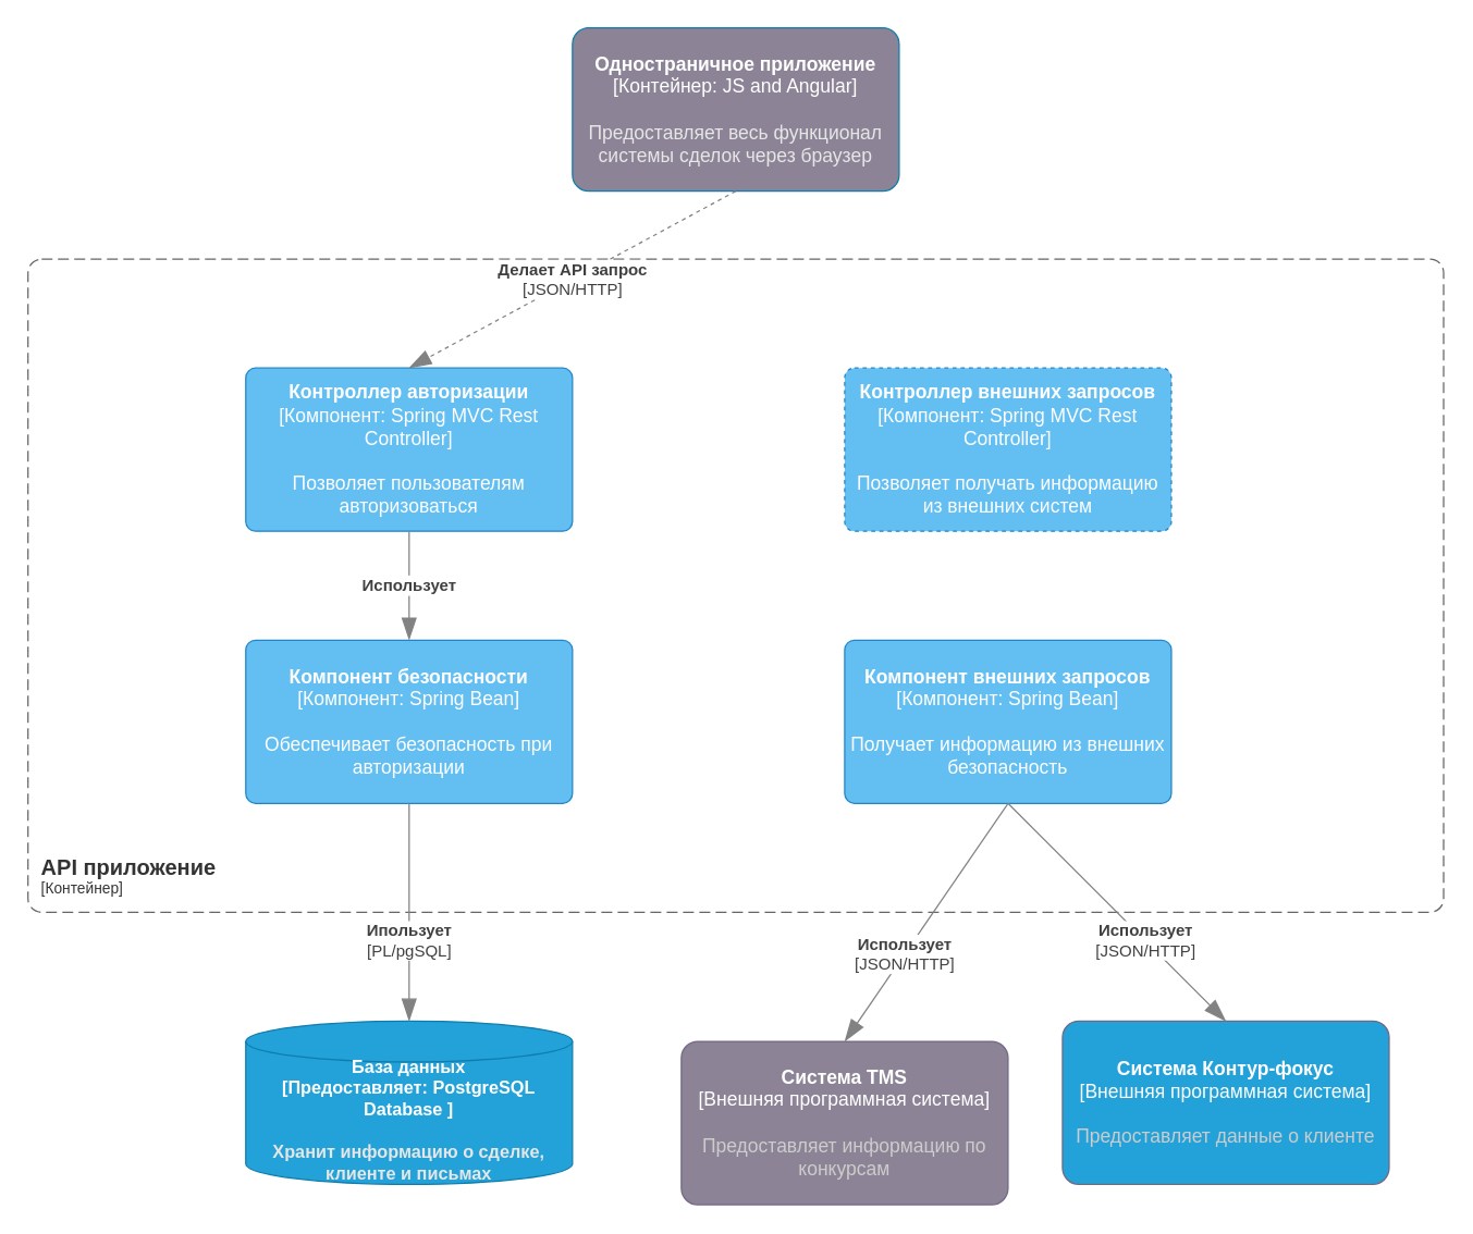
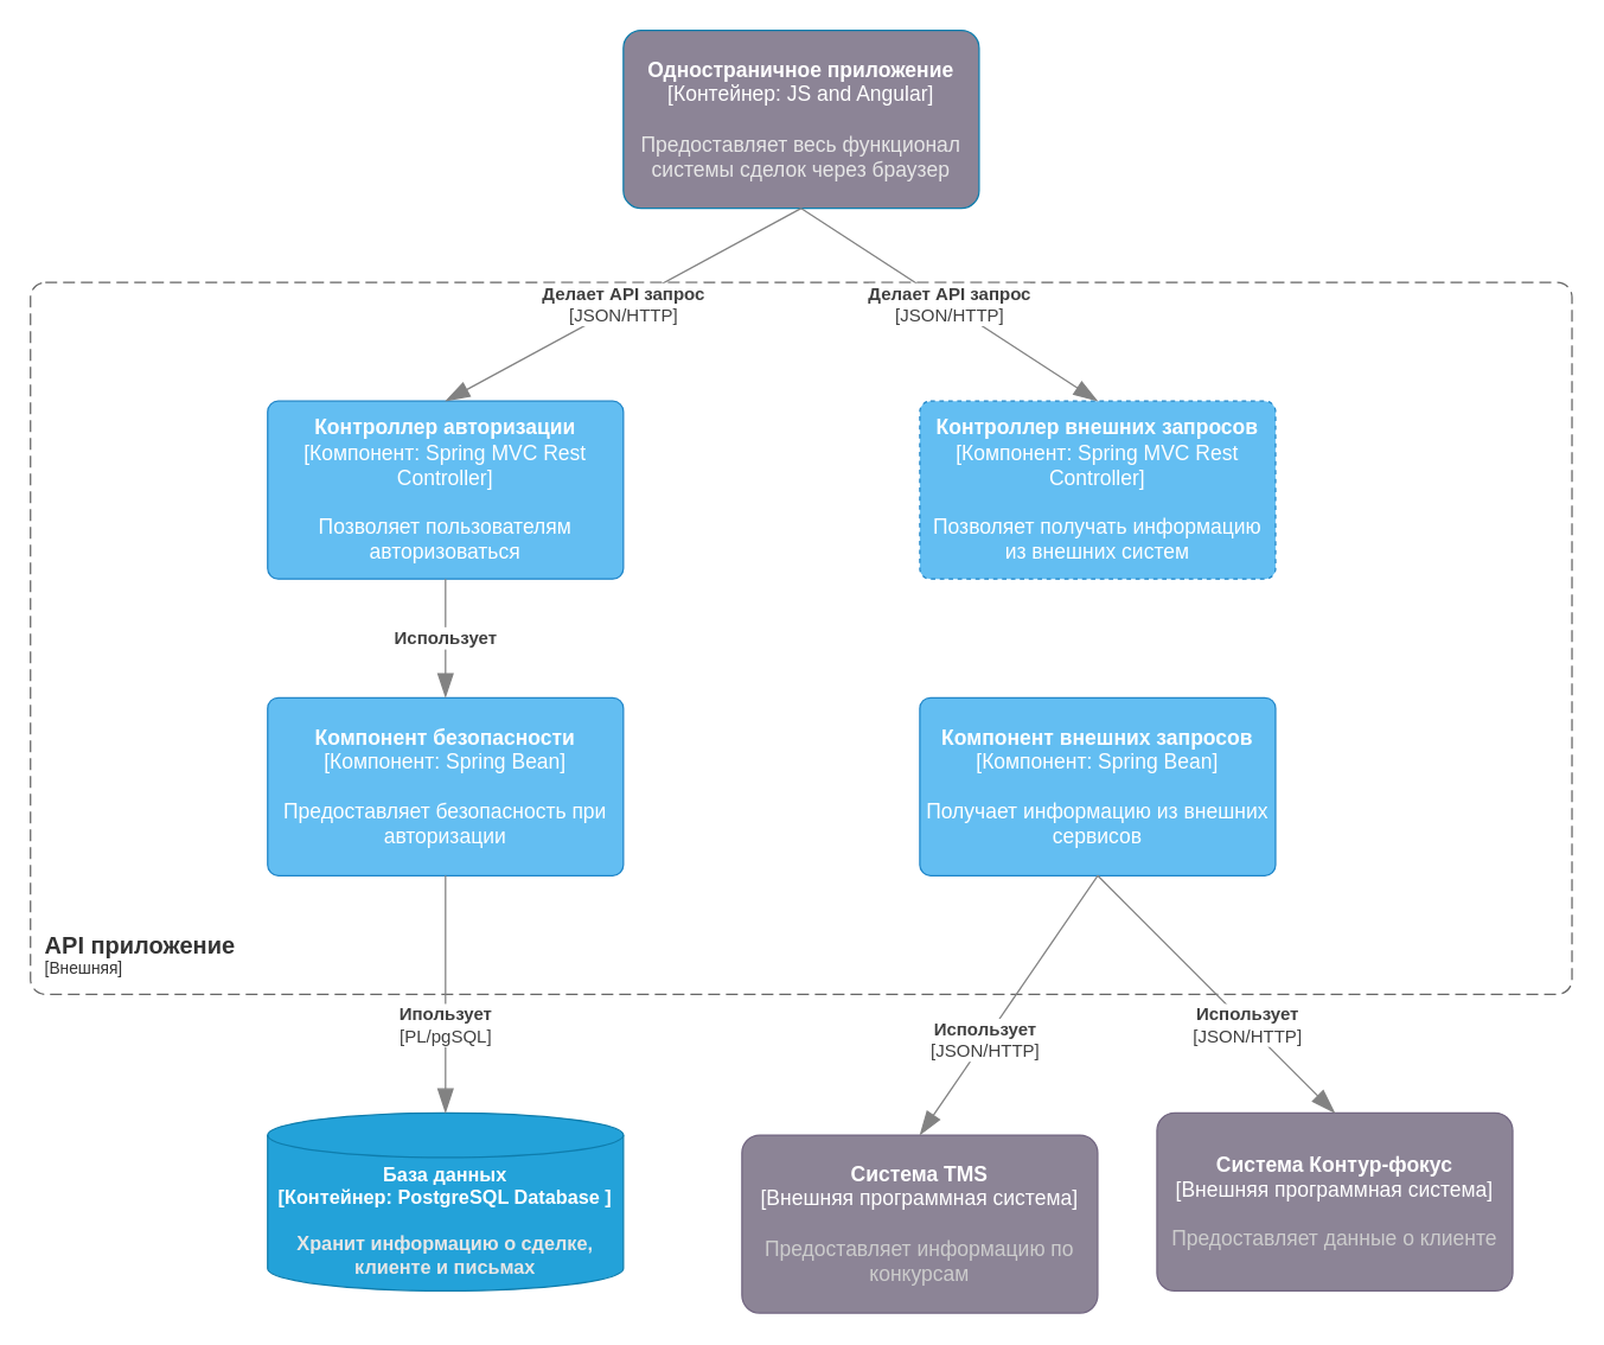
  <mxCell id="0" />
  <mxCell id="1" parent="0" />
  <mxCell id="2" value="&lt;font style=&quot;font-size: 14px;&quot;&gt;&lt;b style=&quot;font-size: 14px;&quot;&gt;Система TMS&lt;/b&gt;&lt;/font&gt;&lt;div style=&quot;font-size: 14px;&quot;&gt;[Внешняя программная система]&lt;/div&gt;&lt;br style=&quot;font-size: 14px;&quot;&gt;&lt;div style=&quot;font-size: 14px;&quot;&gt;&lt;font style=&quot;font-size: 14px;&quot;&gt;&lt;font color=&quot;#cccccc&quot; style=&quot;font-size: 14px;&quot;&gt;Предоставляет информацию по конкурсам&lt;/font&gt;&lt;/font&gt;&lt;/div&gt;" style="rounded=1;whiteSpace=wrap;html=1;labelBackgroundColor=none;fillColor=#8C8496;fontColor=#ffffff;align=center;arcSize=10;strokeColor=#736782;metaEdit=1;resizable=0;points=[[0.25,0,0],[0.5,0,0],[0.75,0,0],[1,0.25,0],[1,0.5,0],[1,0.75,0],[0.75,1,0],[0.5,1,0],[0.25,1,0],[0,0.75,0],[0,0.5,0],[0,0.25,0]];fontSize=14;" vertex="1" parent="1"><mxGeometry x="500" y="765" width="240" height="120" as="geometry" /></mxCell>
- <mxCell id="3" value="&lt;font style=&quot;font-size: 14px;&quot;&gt;&lt;b style=&quot;font-size: 14px;&quot;&gt;Система Контур-фокус&lt;/b&gt;&lt;/font&gt;&lt;div style=&quot;font-size: 14px;&quot;&gt;[Внешняя программная система]&lt;/div&gt;&lt;br style=&quot;font-size: 14px;&quot;&gt;&lt;div style=&quot;font-size: 14px;&quot;&gt;&lt;font style=&quot;font-size: 14px;&quot;&gt;&lt;font color=&quot;#cccccc&quot; style=&quot;font-size: 14px;&quot;&gt;Предоставляет данные о клиенте&lt;/font&gt;&lt;/font&gt;&lt;/div&gt;" style="rounded=1;whiteSpace=wrap;html=1;labelBackgroundColor=none;fillColor=#23a2d9;fontColor=#ffffff;align=center;arcSize=10;strokeColor=#736782;metaEdit=1;resizable=0;points=[[0.25,0,0],[0.5,0,0],[0.75,0,0],[1,0.25,0],[1,0.5,0],[1,0.75,0],[0.75,1,0],[0.5,1,0],[0.25,1,0],[0,0.75,0],[0,0.5,0],[0,0.25,0]];fontSize=14;" vertex="1" parent="1"><mxGeometry x="780" y="750" width="240" height="120" as="geometry" /></mxCell>
+ <mxCell id="3" value="&lt;font style=&quot;font-size: 14px;&quot;&gt;&lt;b style=&quot;font-size: 14px;&quot;&gt;Система Контур-фокус&lt;/b&gt;&lt;/font&gt;&lt;div style=&quot;font-size: 14px;&quot;&gt;[Внешняя программная система]&lt;/div&gt;&lt;br style=&quot;font-size: 14px;&quot;&gt;&lt;div style=&quot;font-size: 14px;&quot;&gt;&lt;font style=&quot;font-size: 14px;&quot;&gt;&lt;font color=&quot;#cccccc&quot; style=&quot;font-size: 14px;&quot;&gt;Предоставляет данные о клиенте&lt;/font&gt;&lt;/font&gt;&lt;/div&gt;" style="rounded=1;whiteSpace=wrap;html=1;labelBackgroundColor=none;fillColor=#8C8496;fontColor=#ffffff;align=center;arcSize=10;strokeColor=#736782;metaEdit=1;resizable=0;points=[[0.25,0,0],[0.5,0,0],[0.75,0,0],[1,0.25,0],[1,0.5,0],[1,0.75,0],[0.75,1,0],[0.5,1,0],[0.25,1,0],[0,0.75,0],[0,0.5,0],[0,0.25,0]];fontSize=14;" vertex="1" parent="1"><mxGeometry x="780" y="750" width="240" height="120" as="geometry" /></mxCell>
  <mxCell id="4" value="&lt;font style=&quot;font-size: 14px;&quot;&gt;&lt;b style=&quot;font-size: 14px;&quot;&gt;Одностраничное приложение&lt;/b&gt;&lt;/font&gt;&lt;div style=&quot;font-size: 14px;&quot;&gt;[Контейнер: JS and Angular]&lt;/div&gt;&lt;br style=&quot;font-size: 14px;&quot;&gt;&lt;div style=&quot;font-size: 14px;&quot;&gt;&lt;font style=&quot;font-size: 14px;&quot;&gt;&lt;font color=&quot;#E6E6E6&quot; style=&quot;font-size: 14px;&quot;&gt;Предоставляет весь функционал системы сделок через браузер&lt;/font&gt;&lt;/font&gt;&lt;/div&gt;" style="rounded=1;whiteSpace=wrap;html=1;fontSize=14;labelBackgroundColor=none;fillColor=#8c8496;fontColor=#ffffff;align=center;arcSize=10;strokeColor=#0E7DAD;metaEdit=1;resizable=0;points=[[0.25,0,0],[0.5,0,0],[0.75,0,0],[1,0.25,0],[1,0.5,0],[1,0.75,0],[0.75,1,0],[0.5,1,0],[0.25,1,0],[0,0.75,0],[0,0.5,0],[0,0.25,0]];" vertex="1" parent="1"><mxGeometry x="420" y="20" width="240" height="120" as="geometry" /></mxCell>
- <mxCell id="5" value="&lt;font style=&quot;font-size: 13px;&quot;&gt;&lt;b style=&quot;font-size: 13px;&quot;&gt;База данных&lt;/b&gt;&lt;/font&gt;&lt;div style=&quot;font-size: 13px;&quot;&gt;&lt;b style=&quot;font-size: 13px;&quot;&gt;[Предоставляет:&amp;nbsp;PostgreSQL Database ]&lt;/b&gt;&lt;/div&gt;&lt;b style=&quot;font-size: 13px;&quot;&gt;&lt;br style=&quot;font-size: 13px;&quot;&gt;&lt;div style=&quot;font-size: 13px;&quot;&gt;&lt;font style=&quot;font-size: 13px;&quot;&gt;&lt;font color=&quot;#E6E6E6&quot; style=&quot;font-size: 13px;&quot;&gt;Хранит информацию о сделке, клиенте и письмах&lt;/font&gt;&lt;/font&gt;&lt;/div&gt;&lt;/b&gt;" style="shape=cylinder3;size=15;whiteSpace=wrap;html=1;boundedLbl=1;rounded=0;labelBackgroundColor=none;fillColor=#23A2D9;fontSize=13;fontColor=#ffffff;align=center;strokeColor=#0E7DAD;metaEdit=1;points=[[0.5,0,0],[1,0.25,0],[1,0.5,0],[1,0.75,0],[0.5,1,0],[0,0.75,0],[0,0.5,0],[0,0.25,0]];resizable=0;" vertex="1" parent="1"><mxGeometry x="180" y="750" width="240" height="120" as="geometry" /></mxCell>
- <mxCell id="6" value="&lt;font style=&quot;font-size: 16px&quot;&gt;&lt;b&gt;&lt;div style=&quot;text-align: left&quot;&gt;API приложение&lt;/div&gt;&lt;/b&gt;&lt;/font&gt;&lt;div style=&quot;text-align: left&quot;&gt;[Контейнер]&lt;/div&gt;" style="rounded=1;fontSize=11;whiteSpace=wrap;html=1;dashed=1;arcSize=20;fillColor=none;strokeColor=#666666;fontColor=#333333;labelBackgroundColor=none;align=left;verticalAlign=bottom;labelBorderColor=none;spacingTop=0;spacing=10;dashPattern=8 4;metaEdit=1;rotatable=0;perimeter=rectanglePerimeter;noLabel=0;labelPadding=0;allowArrows=0;connectable=0;expand=0;recursiveResize=0;editable=1;pointerEvents=0;absoluteArcSize=1;points=[[0.25,0,0],[0.5,0,0],[0.75,0,0],[1,0.25,0],[1,0.5,0],[1,0.75,0],[0.75,1,0],[0.5,1,0],[0.25,1,0],[0,0.75,0],[0,0.5,0],[0,0.25,0]];" vertex="1" parent="1"><mxGeometry x="20" y="190" width="1040" height="480" as="geometry" /></mxCell>
+ <mxCell id="5" value="&lt;font style=&quot;font-size: 13px;&quot;&gt;&lt;b style=&quot;font-size: 13px;&quot;&gt;База данных&lt;/b&gt;&lt;/font&gt;&lt;div style=&quot;font-size: 13px;&quot;&gt;&lt;b style=&quot;font-size: 13px;&quot;&gt;[Контейнер:&amp;nbsp;PostgreSQL Database ]&lt;/b&gt;&lt;/div&gt;&lt;b style=&quot;font-size: 13px;&quot;&gt;&lt;br style=&quot;font-size: 13px;&quot;&gt;&lt;div style=&quot;font-size: 13px;&quot;&gt;&lt;font style=&quot;font-size: 13px;&quot;&gt;&lt;font color=&quot;#E6E6E6&quot; style=&quot;font-size: 13px;&quot;&gt;Хранит информацию о сделке, клиенте и письмах&lt;/font&gt;&lt;/font&gt;&lt;/div&gt;&lt;/b&gt;" style="shape=cylinder3;size=15;whiteSpace=wrap;html=1;boundedLbl=1;rounded=0;labelBackgroundColor=none;fillColor=#23A2D9;fontSize=13;fontColor=#ffffff;align=center;strokeColor=#0E7DAD;metaEdit=1;points=[[0.5,0,0],[1,0.25,0],[1,0.5,0],[1,0.75,0],[0.5,1,0],[0,0.75,0],[0,0.5,0],[0,0.25,0]];resizable=0;" vertex="1" parent="1"><mxGeometry x="180" y="750" width="240" height="120" as="geometry" /></mxCell>
+ <mxCell id="6" value="&lt;font style=&quot;font-size: 16px&quot;&gt;&lt;b&gt;&lt;div style=&quot;text-align: left&quot;&gt;API приложение&lt;/div&gt;&lt;/b&gt;&lt;/font&gt;&lt;div style=&quot;text-align: left&quot;&gt;[Внешняя]&lt;/div&gt;" style="rounded=1;fontSize=11;whiteSpace=wrap;html=1;dashed=1;arcSize=20;fillColor=none;strokeColor=#666666;fontColor=#333333;labelBackgroundColor=none;align=left;verticalAlign=bottom;labelBorderColor=none;spacingTop=0;spacing=10;dashPattern=8 4;metaEdit=1;rotatable=0;perimeter=rectanglePerimeter;noLabel=0;labelPadding=0;allowArrows=0;connectable=0;expand=0;recursiveResize=0;editable=1;pointerEvents=0;absoluteArcSize=1;points=[[0.25,0,0],[0.5,0,0],[0.75,0,0],[1,0.25,0],[1,0.5,0],[1,0.75,0],[0.75,1,0],[0.5,1,0],[0.25,1,0],[0,0.75,0],[0,0.5,0],[0,0.25,0]];" vertex="1" parent="1"><mxGeometry x="20" y="190" width="1040" height="480" as="geometry" /></mxCell>
  <mxCell id="7" value="&lt;font style=&quot;font-size: 14px;&quot;&gt;&lt;b style=&quot;font-size: 14px;&quot;&gt;Контроллер авторизации&lt;/b&gt;&lt;/font&gt;&lt;div style=&quot;font-size: 14px;&quot;&gt;[Компонент: Spring MVC Rest Controller]&lt;/div&gt;&lt;br style=&quot;font-size: 14px;&quot;&gt;&lt;div style=&quot;font-size: 14px;&quot;&gt;&lt;font style=&quot;font-size: 14px;&quot;&gt;Позволяет пользователям авторизоваться&lt;/font&gt;&lt;/div&gt;" style="rounded=1;whiteSpace=wrap;html=1;labelBackgroundColor=none;fillColor=#63BEF2;fontColor=#ffffff;align=center;arcSize=6;strokeColor=#2086C9;metaEdit=1;resizable=0;points=[[0.25,0,0],[0.5,0,0],[0.75,0,0],[1,0.25,0],[1,0.5,0],[1,0.75,0],[0.75,1,0],[0.5,1,0],[0.25,1,0],[0,0.75,0],[0,0.5,0],[0,0.25,0]];fontSize=14;" vertex="1" parent="1"><mxGeometry x="180" y="270" width="240" height="120" as="geometry" /></mxCell>
- <mxCell id="8" value="&lt;font style=&quot;font-size: 14px;&quot;&gt;&lt;b style=&quot;font-size: 14px;&quot;&gt;Компонент безопасности&lt;/b&gt;&lt;/font&gt;&lt;div style=&quot;font-size: 14px;&quot;&gt;[Компонент: Spring Bean]&lt;/div&gt;&lt;br style=&quot;font-size: 14px;&quot;&gt;&lt;div style=&quot;font-size: 14px;&quot;&gt;&lt;font style=&quot;font-size: 14px;&quot;&gt;Обеспечивает безопасность при авторизации&lt;/font&gt;&lt;/div&gt;" style="rounded=1;whiteSpace=wrap;html=1;labelBackgroundColor=none;fillColor=#63BEF2;fontColor=#ffffff;align=center;arcSize=6;strokeColor=#2086C9;metaEdit=1;resizable=0;points=[[0.25,0,0],[0.5,0,0],[0.75,0,0],[1,0.25,0],[1,0.5,0],[1,0.75,0],[0.75,1,0],[0.5,1,0],[0.25,1,0],[0,0.75,0],[0,0.5,0],[0,0.25,0]];fontSize=14;" vertex="1" parent="1"><mxGeometry x="180" y="470" width="240" height="120" as="geometry" /></mxCell>
+ <mxCell id="8" value="&lt;font style=&quot;font-size: 14px;&quot;&gt;&lt;b style=&quot;font-size: 14px;&quot;&gt;Компонент безопасности&lt;/b&gt;&lt;/font&gt;&lt;div style=&quot;font-size: 14px;&quot;&gt;[Компонент: Spring Bean]&lt;/div&gt;&lt;br style=&quot;font-size: 14px;&quot;&gt;&lt;div style=&quot;font-size: 14px;&quot;&gt;&lt;font style=&quot;font-size: 14px;&quot;&gt;Предоставляет безопасность при авторизации&lt;/font&gt;&lt;/div&gt;" style="rounded=1;whiteSpace=wrap;html=1;labelBackgroundColor=none;fillColor=#63BEF2;fontColor=#ffffff;align=center;arcSize=6;strokeColor=#2086C9;metaEdit=1;resizable=0;points=[[0.25,0,0],[0.5,0,0],[0.75,0,0],[1,0.25,0],[1,0.5,0],[1,0.75,0],[0.75,1,0],[0.5,1,0],[0.25,1,0],[0,0.75,0],[0,0.5,0],[0,0.25,0]];fontSize=14;" vertex="1" parent="1"><mxGeometry x="180" y="470" width="240" height="120" as="geometry" /></mxCell>
  <mxCell id="9" value="&lt;div style=&quot;text-align: left; font-size: 12px;&quot;&gt;&lt;div style=&quot;text-align: center; font-size: 12px;&quot;&gt;&lt;b style=&quot;font-size: 12px;&quot;&gt;Использует&lt;/b&gt;&lt;/div&gt;&lt;/div&gt;" style="endArrow=blockThin;html=1;fontSize=12;fontColor=#404040;strokeWidth=1;endFill=1;strokeColor=#828282;elbow=vertical;metaEdit=1;endSize=14;startSize=14;jumpStyle=arc;jumpSize=16;rounded=0;exitX=0.5;exitY=1;exitDx=0;exitDy=0;exitPerimeter=0;entryX=0.5;entryY=0;entryDx=0;entryDy=0;entryPerimeter=0;" edge="1" parent="1" source="7" target="8"><mxGeometry width="240" relative="1" as="geometry"><mxPoint x="480" y="340" as="sourcePoint" /><mxPoint x="720" y="340" as="targetPoint" /></mxGeometry></mxCell>
  <mxCell id="10" value="&lt;div style=&quot;text-align: left; font-size: 12px;&quot;&gt;&lt;div style=&quot;text-align: center; font-size: 12px;&quot;&gt;&lt;b style=&quot;font-size: 12px;&quot;&gt;Ипользует&lt;/b&gt;&lt;/div&gt;&lt;div style=&quot;text-align: center; font-size: 12px;&quot;&gt;[PL/pgSQL]&lt;/div&gt;&lt;/div&gt;" style="endArrow=blockThin;html=1;fontSize=12;fontColor=#404040;strokeWidth=1;endFill=1;strokeColor=#828282;elbow=vertical;metaEdit=1;endSize=14;startSize=14;jumpStyle=arc;jumpSize=16;rounded=0;edgeStyle=orthogonalEdgeStyle;" edge="1" parent="1" source="8" target="5"><mxGeometry x="0.263" width="240" relative="1" as="geometry"><mxPoint x="740" y="370" as="sourcePoint" /><mxPoint x="900" y="360" as="targetPoint" /><mxPoint as="offset" /></mxGeometry></mxCell>
  <mxCell id="11" value="&lt;font style=&quot;font-size: 14px;&quot;&gt;&lt;b style=&quot;font-size: 14px;&quot;&gt;Контроллер внешних запросов&lt;/b&gt;&lt;/font&gt;&lt;div style=&quot;font-size: 14px;&quot;&gt;[Компонент: Spring MVC Rest Controller]&lt;/div&gt;&lt;br style=&quot;font-size: 14px;&quot;&gt;&lt;div style=&quot;font-size: 14px;&quot;&gt;&lt;font style=&quot;font-size: 14px;&quot;&gt;Позволяет получать информацию из внешних систем&lt;/font&gt;&lt;/div&gt;" style="rounded=1;whiteSpace=wrap;html=1;labelBackgroundColor=none;fillColor=#63BEF2;fontColor=#ffffff;align=center;arcSize=6;strokeColor=#2086C9;metaEdit=1;resizable=0;points=[[0.25,0,0],[0.5,0,0],[0.75,0,0],[1,0.25,0],[1,0.5,0],[1,0.75,0],[0.75,1,0],[0.5,1,0],[0.25,1,0],[0,0.75,0],[0,0.5,0],[0,0.25,0]];fontSize=14;dashed=1;" vertex="1" parent="1"><mxGeometry x="620" y="270" width="240" height="120" as="geometry" /></mxCell>
- <mxCell id="12" value="&lt;font style=&quot;font-size: 14px;&quot;&gt;&lt;b style=&quot;font-size: 14px;&quot;&gt;Компонент внешних запросов&lt;/b&gt;&lt;/font&gt;&lt;div style=&quot;font-size: 14px;&quot;&gt;[Компонент: Spring Bean]&lt;/div&gt;&lt;br style=&quot;font-size: 14px;&quot;&gt;&lt;div style=&quot;font-size: 14px;&quot;&gt;&lt;font style=&quot;font-size: 14px;&quot;&gt;Получает информацию из внешних безопасность&lt;/font&gt;&lt;/div&gt;" style="rounded=1;whiteSpace=wrap;html=1;labelBackgroundColor=none;fillColor=#63BEF2;fontColor=#ffffff;align=center;arcSize=6;strokeColor=#2086C9;metaEdit=1;resizable=0;points=[[0.25,0,0],[0.5,0,0],[0.75,0,0],[1,0.25,0],[1,0.5,0],[1,0.75,0],[0.75,1,0],[0.5,1,0],[0.25,1,0],[0,0.75,0],[0,0.5,0],[0,0.25,0]];fontSize=14;" vertex="1" parent="1"><mxGeometry x="620" y="470" width="240" height="120" as="geometry" /></mxCell>
- <mxCell id="13" value="&lt;div style=&quot;text-align: left; font-size: 12px;&quot;&gt;&lt;div style=&quot;text-align: center; font-size: 12px;&quot;&gt;&lt;b style=&quot;font-size: 12px;&quot;&gt;Делает API запрос&lt;/b&gt;&lt;/div&gt;&lt;div style=&quot;text-align: center; font-size: 12px;&quot;&gt;[JSON/HTTP]&lt;/div&gt;&lt;/div&gt;" style="endArrow=blockThin;html=1;fontSize=12;fontColor=#404040;strokeWidth=1;endFill=1;strokeColor=#828282;elbow=vertical;metaEdit=1;endSize=14;startSize=14;jumpStyle=arc;jumpSize=16;rounded=0;exitX=0.5;exitY=1;exitDx=0;exitDy=0;exitPerimeter=0;entryX=0.5;entryY=0;entryDx=0;entryDy=0;entryPerimeter=0;dashed=1;" edge="1" parent="1" source="4" target="7"><mxGeometry width="240" relative="1" as="geometry"><mxPoint x="620" y="430" as="sourcePoint" /><mxPoint x="432.72" y="625.68" as="targetPoint" /></mxGeometry></mxCell>
+ <mxCell id="12" value="&lt;font style=&quot;font-size: 14px;&quot;&gt;&lt;b style=&quot;font-size: 14px;&quot;&gt;Компонент внешних запросов&lt;/b&gt;&lt;/font&gt;&lt;div style=&quot;font-size: 14px;&quot;&gt;[Компонент: Spring Bean]&lt;/div&gt;&lt;br style=&quot;font-size: 14px;&quot;&gt;&lt;div style=&quot;font-size: 14px;&quot;&gt;&lt;font style=&quot;font-size: 14px;&quot;&gt;Получает информацию из внешних сервисов&lt;/font&gt;&lt;/div&gt;" style="rounded=1;whiteSpace=wrap;html=1;labelBackgroundColor=none;fillColor=#63BEF2;fontColor=#ffffff;align=center;arcSize=6;strokeColor=#2086C9;metaEdit=1;resizable=0;points=[[0.25,0,0],[0.5,0,0],[0.75,0,0],[1,0.25,0],[1,0.5,0],[1,0.75,0],[0.75,1,0],[0.5,1,0],[0.25,1,0],[0,0.75,0],[0,0.5,0],[0,0.25,0]];fontSize=14;" vertex="1" parent="1"><mxGeometry x="620" y="470" width="240" height="120" as="geometry" /></mxCell>
+ <mxCell id="13" value="&lt;div style=&quot;text-align: left; font-size: 12px;&quot;&gt;&lt;div style=&quot;text-align: center; font-size: 12px;&quot;&gt;&lt;b style=&quot;font-size: 12px;&quot;&gt;Делает API запрос&lt;/b&gt;&lt;/div&gt;&lt;div style=&quot;text-align: center; font-size: 12px;&quot;&gt;[JSON/HTTP]&lt;/div&gt;&lt;/div&gt;" style="endArrow=blockThin;html=1;fontSize=12;fontColor=#404040;strokeWidth=1;endFill=1;strokeColor=#828282;elbow=vertical;metaEdit=1;endSize=14;startSize=14;jumpStyle=arc;jumpSize=16;rounded=0;exitX=0.5;exitY=1;exitDx=0;exitDy=0;exitPerimeter=0;entryX=0.5;entryY=0;entryDx=0;entryDy=0;entryPerimeter=0;" edge="1" parent="1" source="4" target="7"><mxGeometry width="240" relative="1" as="geometry"><mxPoint x="620" y="430" as="sourcePoint" /><mxPoint x="432.72" y="625.68" as="targetPoint" /></mxGeometry></mxCell>
+ <mxCell id="14" value="&lt;div style=&quot;text-align: left; font-size: 12px;&quot;&gt;&lt;div style=&quot;text-align: center; font-size: 12px;&quot;&gt;&lt;b style=&quot;font-size: 12px;&quot;&gt;Делает API запрос&lt;/b&gt;&lt;/div&gt;&lt;div style=&quot;text-align: center; font-size: 12px;&quot;&gt;[JSON/HTTP]&lt;/div&gt;&lt;/div&gt;" style="endArrow=blockThin;html=1;fontSize=12;fontColor=#404040;strokeWidth=1;endFill=1;strokeColor=#828282;elbow=vertical;metaEdit=1;endSize=14;startSize=14;jumpStyle=arc;jumpSize=16;rounded=0;exitX=0.5;exitY=1;exitDx=0;exitDy=0;exitPerimeter=0;entryX=0.5;entryY=0;entryDx=0;entryDy=0;entryPerimeter=0;" edge="1" parent="1" source="4" target="11"><mxGeometry width="240" relative="1" as="geometry"><mxPoint x="630" y="440" as="sourcePoint" /><mxPoint x="442.72" y="635.68" as="targetPoint" /></mxGeometry></mxCell>
  <mxCell id="15" value="&lt;div style=&quot;text-align: left; font-size: 12px;&quot;&gt;&lt;div style=&quot;text-align: center; font-size: 12px;&quot;&gt;&lt;b style=&quot;font-size: 12px;&quot;&gt;Использует&lt;/b&gt;&lt;/div&gt;&lt;div style=&quot;text-align: center; font-size: 12px;&quot;&gt;[JSON/HTTP]&lt;/div&gt;&lt;/div&gt;" style="endArrow=blockThin;html=1;fontSize=12;fontColor=#404040;strokeWidth=1;endFill=1;strokeColor=#828282;elbow=vertical;metaEdit=1;endSize=14;startSize=14;jumpStyle=arc;jumpSize=16;rounded=0;exitX=0.5;exitY=1;exitDx=0;exitDy=0;exitPerimeter=0;entryX=0.5;entryY=0;entryDx=0;entryDy=0;entryPerimeter=0;" edge="1" parent="1" source="12" target="2"><mxGeometry x="0.265" width="240" relative="1" as="geometry"><mxPoint x="460" y="600" as="sourcePoint" /><mxPoint x="254.8" y="790" as="targetPoint" /><mxPoint as="offset" /></mxGeometry></mxCell>
  <mxCell id="16" value="&lt;div style=&quot;text-align: left; font-size: 12px;&quot;&gt;&lt;div style=&quot;text-align: center; font-size: 12px;&quot;&gt;&lt;b style=&quot;font-size: 12px;&quot;&gt;Использует&lt;/b&gt;&lt;/div&gt;&lt;div style=&quot;text-align: center; font-size: 12px;&quot;&gt;[JSON/HTTP]&lt;/div&gt;&lt;/div&gt;" style="endArrow=blockThin;html=1;fontSize=12;fontColor=#404040;strokeWidth=1;endFill=1;strokeColor=#828282;elbow=vertical;metaEdit=1;endSize=14;startSize=14;jumpStyle=arc;jumpSize=16;rounded=0;exitX=0.5;exitY=1;exitDx=0;exitDy=0;exitPerimeter=0;entryX=0.5;entryY=0;entryDx=0;entryDy=0;entryPerimeter=0;" edge="1" parent="1" source="12" target="3"><mxGeometry x="0.265" width="240" relative="1" as="geometry"><mxPoint x="470" y="610" as="sourcePoint" /><mxPoint x="264.8" y="800" as="targetPoint" /><mxPoint as="offset" /></mxGeometry></mxCell>
